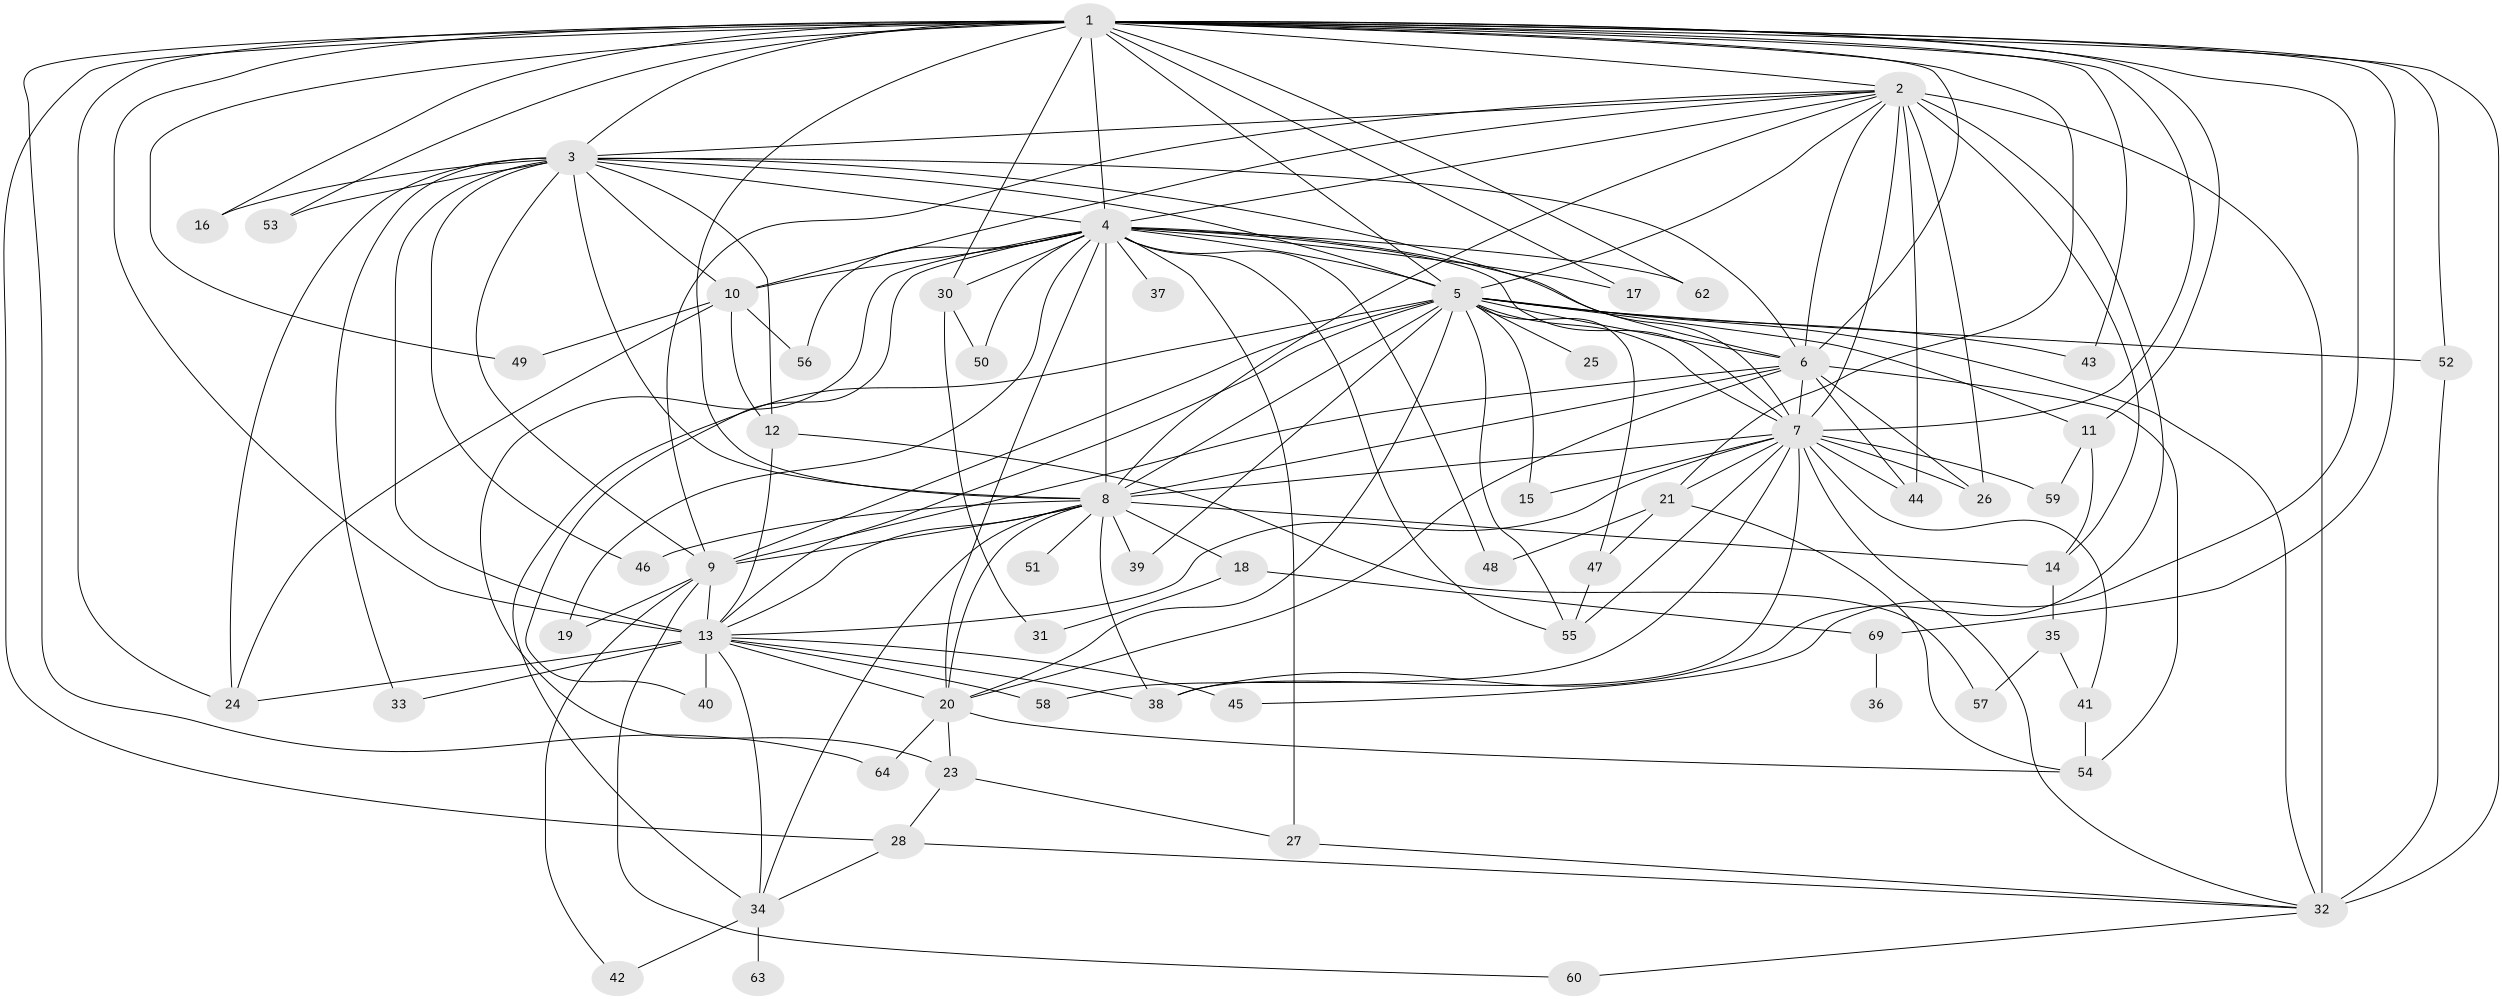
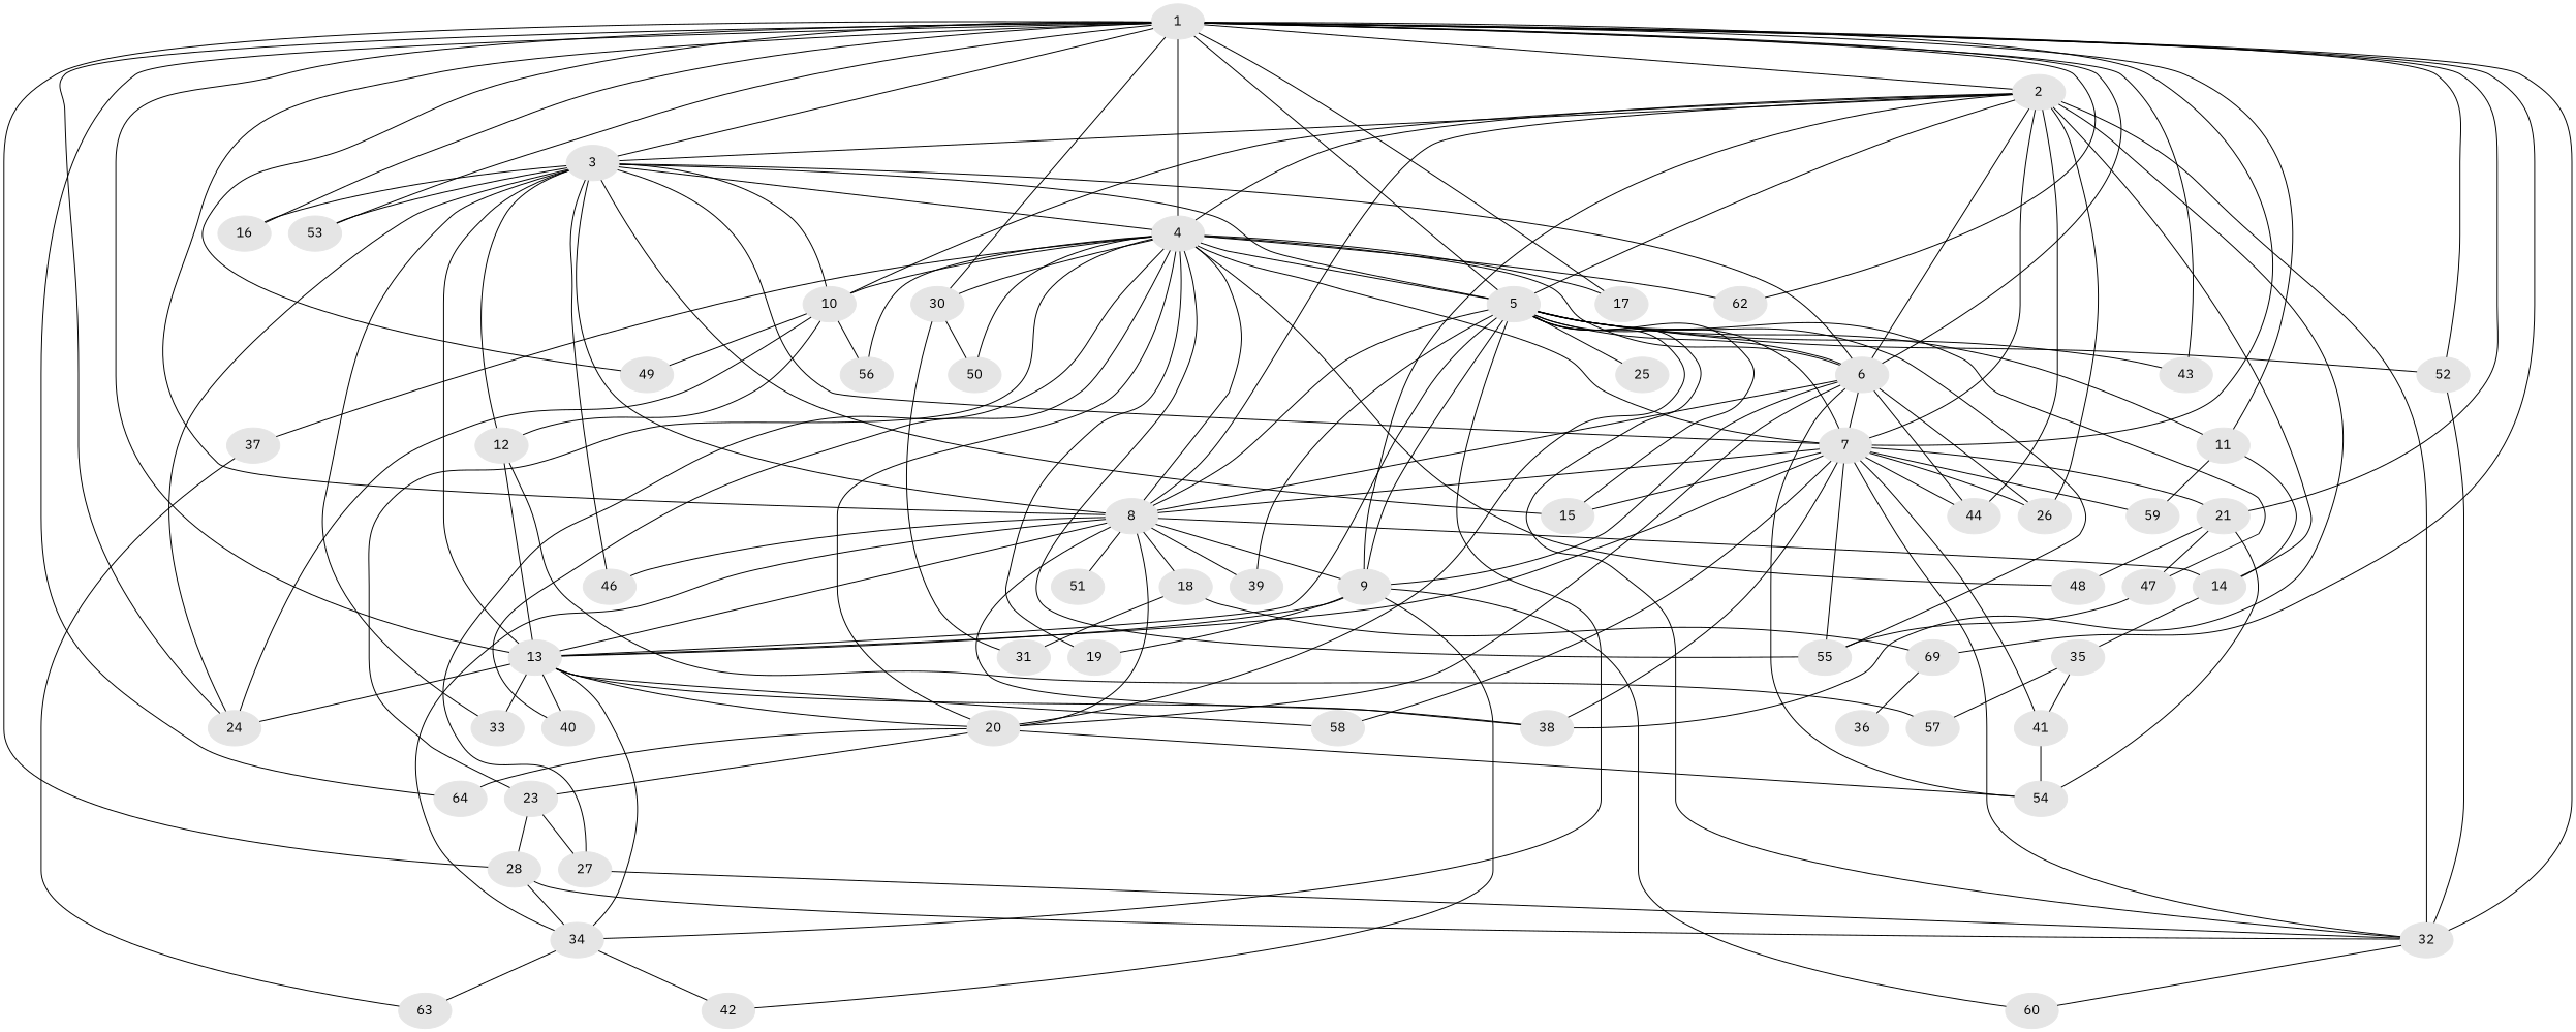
  graph {
    fontname="IBM Plex Sans"
    node [color=gray90 fontname="IBM Plex Sans" style=filled]
    edge [fontname="IBM Plex Sans" weight=1.0]
    1
    2
    3
    4
    5
    6
    7
    8
    11
    13
    16
    17
    21
    24
    28
    n16 [label=69]
    30
    32
    43
-   45
    49
    52
    53
    62
    64
    9
    10
    14
    26
    38
    44
    12
    33
    46
    19
    20
    23
    27
    37
    40
    48
    50
    55
    56
    15
    25
    34
    39
    47
    54
    41
    58
    59
    18
    51
    36
    31
    60
    42
    35
    57
    63
    1 -- 2 [weight=3.0]
    1 -- 3 [weight=4.0]
    1 -- 4 [weight=4.0]
    1 -- 5 [weight=2.0]
    1 -- 6 [weight=2.0]
    1 -- 7 [weight=2.0]
    1 -- 8 [weight=2.0]
    1 -- 11
    1 -- 13 [weight=4.0]
    1 -- 16 [weight=2.0]
    1 -- 17
    1 -- 21
    1 -- 24
    1 -- 28
    1 -- n16
    1 -- 30
    1 -- 32 [weight=2.0]
    1 -- 43
-   1 -- 45
    1 -- 49
    1 -- 52
    1 -- 53
    1 -- 62
    1 -- 64
    2 -- 3 [weight=2.0]
    2 -- 4
    2 -- 5
    2 -- 6
    2 -- 7 [weight=2.0]
    2 -- 8
    2 -- 32 [weight=8.0]
    2 -- 9
    2 -- 10
    2 -- 14 [weight=2.0]
    2 -- 26
    2 -- 38
    2 -- 44
    3 -- 4 [weight=2.0]
    3 -- 5 [weight=2.0]
    3 -- 6 [weight=4.0]
    3 -- 7 [weight=3.0]
    3 -- 8 [weight=3.0]
    3 -- 13 [weight=13.0]
    3 -- 16
    3 -- 24
    3 -- 53
-   3 -- 9
+   3 -- 15
    3 -- 10
    3 -- 12
    3 -- 33
    3 -- 46 [weight=2.0]
    4 -- 5 [weight=2.0]
    4 -- 6 [weight=2.0]
    4 -- 7
    4 -- 8
    4 -- 17
    4 -- 30
    4 -- 62
    4 -- 10
    4 -- 19
    4 -- 20
    4 -- 23
    4 -- 27
    4 -- 37
    4 -- 40
    4 -- 48
    4 -- 50
    4 -- 55
    4 -- 56
    5 -- 6
    5 -- 7 [weight=2.0]
    5 -- 8
    5 -- 11
    5 -- 13
    5 -- 32
    5 -- 43 [weight=2.0]
    5 -- 52
    5 -- 9 [weight=3.0]
    5 -- 20
    5 -- 55
    5 -- 15
    5 -- 25
    5 -- 34
    5 -- 39
    5 -- 47
    6 -- 7
    6 -- 8
    6 -- 9
    6 -- 26
    6 -- 44
    6 -- 20
    6 -- 54
    7 -- 8
    7 -- 13
    7 -- 21
    7 -- 32
    7 -- 26
    7 -- 38
    7 -- 44
    7 -- 55
    7 -- 15
    7 -- 41
    7 -- 58
    7 -- 59
    8 -- 13
    8 -- 9
    8 -- 14 [weight=2.0]
    8 -- 38
    8 -- 46
    8 -- 20
    8 -- 34
    8 -- 39
    8 -- 18
    8 -- 51
    11 -- 14
    11 -- 59
    13 -- 24
-   13 -- 45
    13 -- 38
    13 -- 33
    13 -- 20
    13 -- 40
    13 -- 34
    13 -- 58
    21 -- 48
    21 -- 47
    21 -- 54
    28 -- 32
    28 -- 34
    n16 -- 36
    30 -- 50
    30 -- 31
    32 -- 60
    52 -- 32
    9 -- 13
    9 -- 19
    9 -- 60
    9 -- 42
    10 -- 24
    10 -- 49
    10 -- 12
    10 -- 56
    14 -- 35
    12 -- 13
    12 -- 57
    20 -- 64
    20 -- 23
    20 -- 54
    23 -- 28
    23 -- 27
    27 -- 32
+   37 -- 63
    34 -- 42
    34 -- 63
    47 -- 55
    41 -- 54
    18 -- n16
    18 -- 31
    35 -- 41
    35 -- 57
  }
